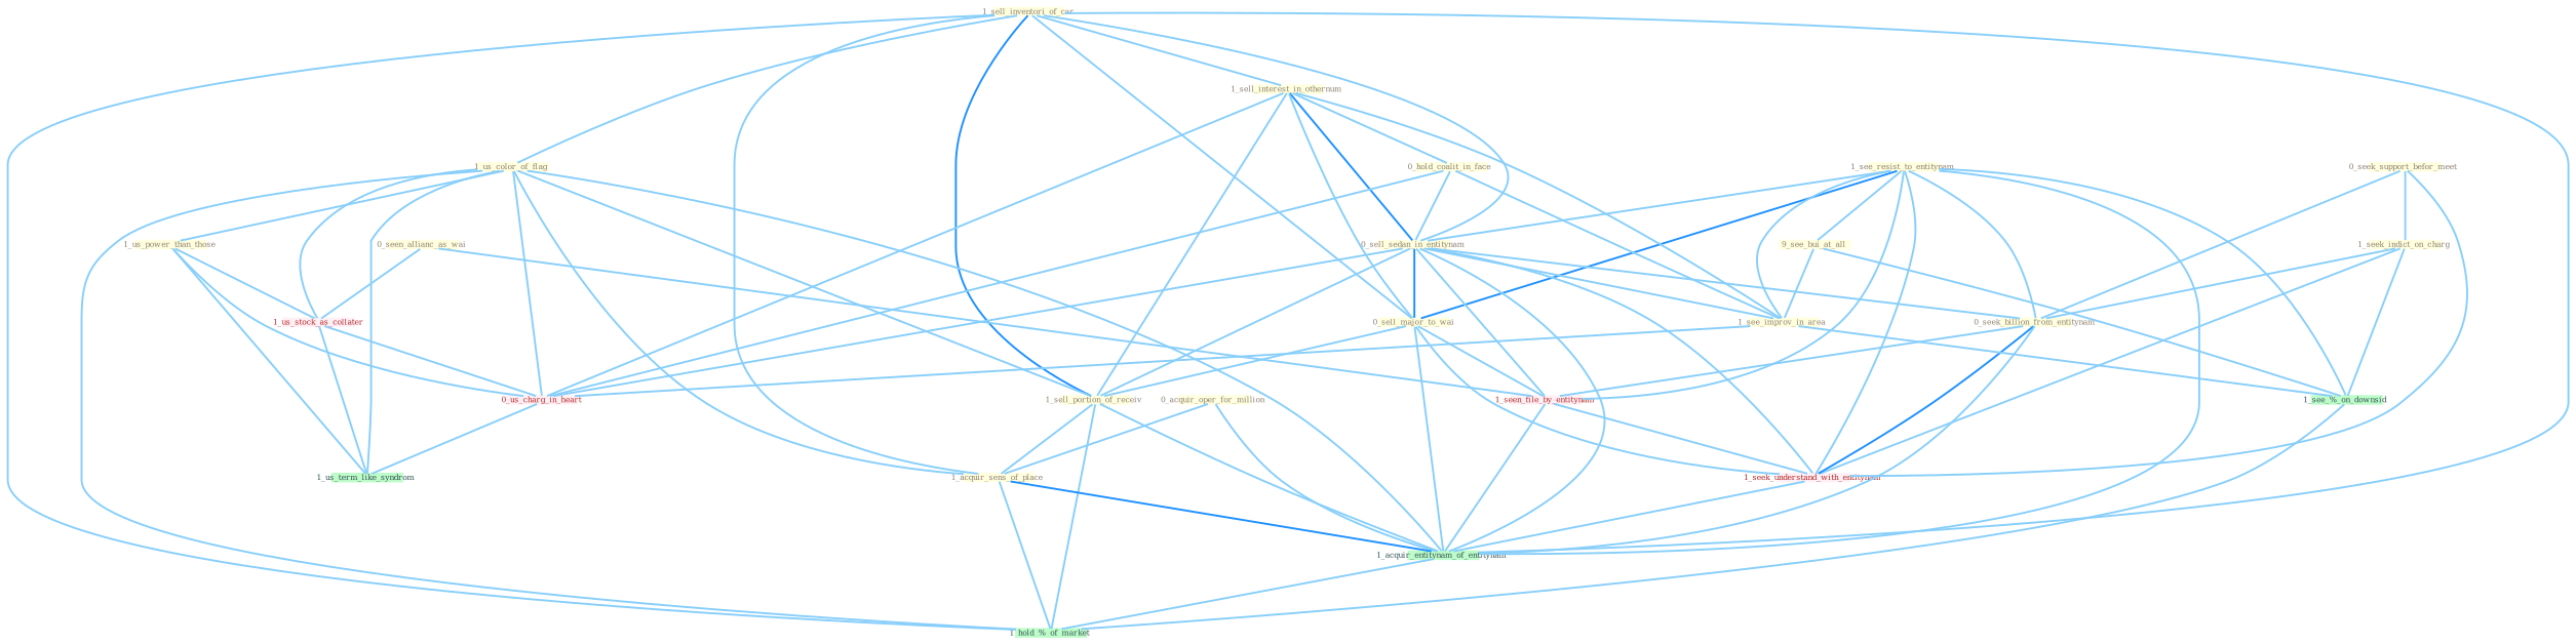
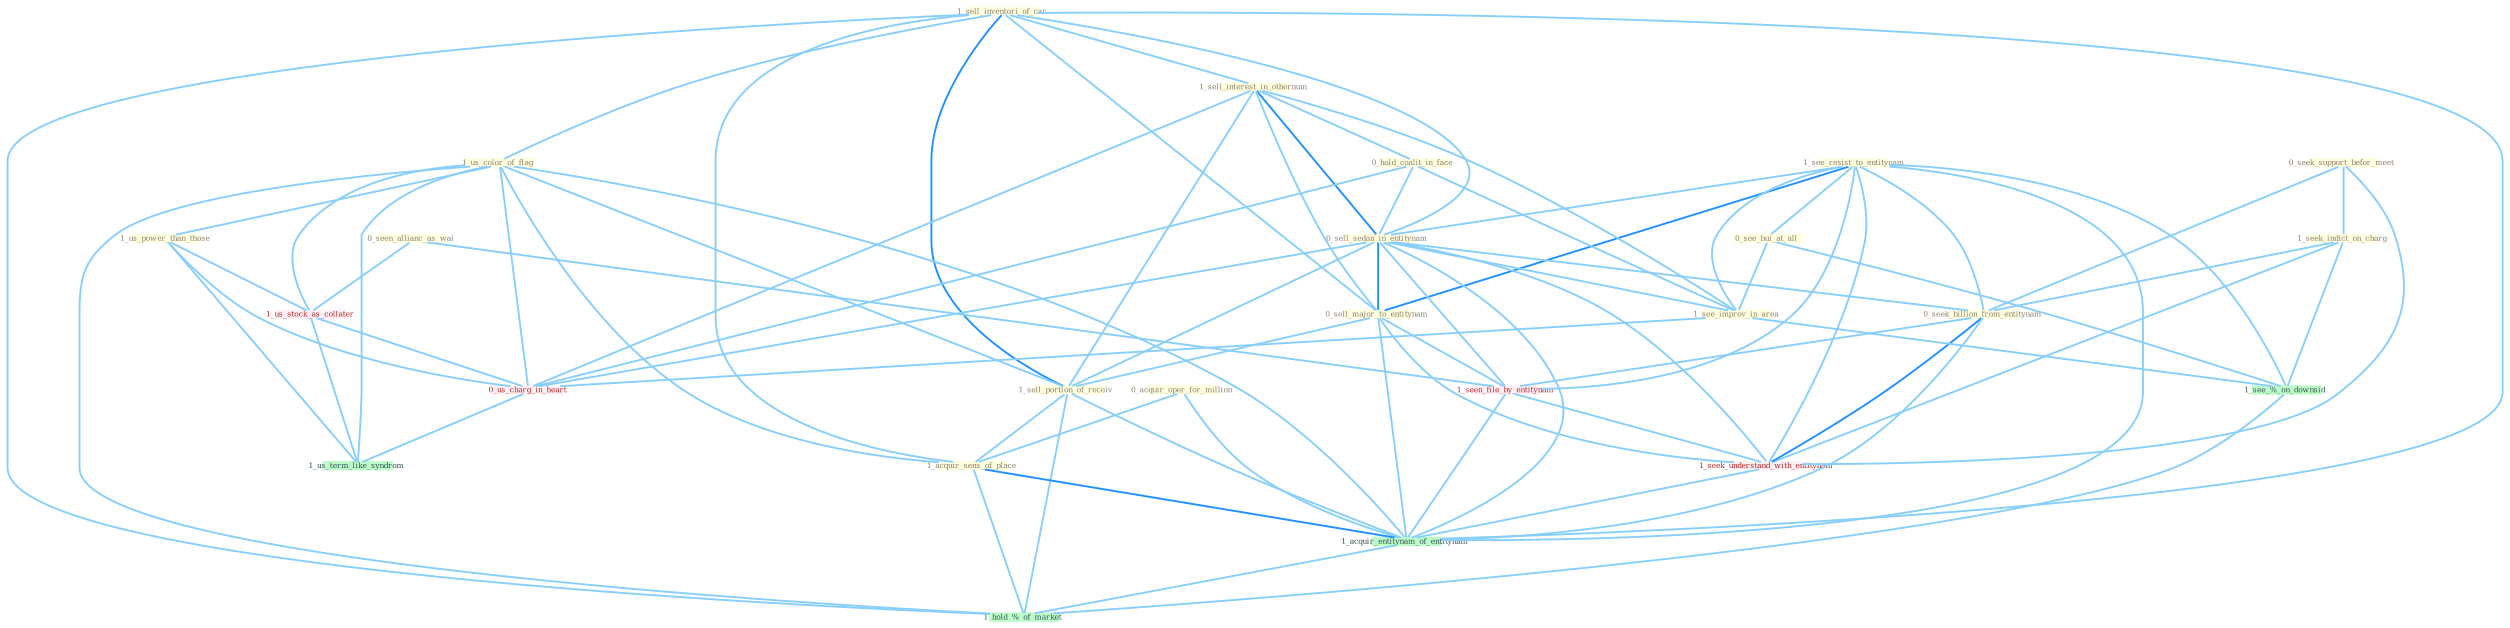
  graph {
    node [color="#ffffe0" fixedsize=true fontcolor="#8b7d6b" fontsize=4 shape=polygon style=filled]
    edge [color="#87cefa" w=1]
    "1_sell_inventori_of_car " [height=.06 width=.5]
    "1_see_resist_to_entitynam " [height=.06 width=.5]
    "1_sell_interest_in_othernum " [height=.06 width=.5]
    "0_acquir_oper_for_million " [height=.06 width=.5]
    "1_us_color_of_flag " [height=.06 width=.5]
    "0_seen_allianc_as_wai " [height=.06 width=.5]
    "0_hold_coalit_in_face " [height=.06 width=.5]
    "0_sell_sedan_in_entitynam " [height=.06 width=.5]
    "0_seek_support_befor_meet " [height=.06 width=.5]
-   "0_see_bui_at_all " [height=.06 width=.5 label="9_see_bui_at_all"]
-   "0_sell_major_to_entitynam " [height=.06 width=.5 label="0_sell_major_to_wai"]
+   "0_see_bui_at_all " [height=.06 width=.5]
+   "0_sell_major_to_entitynam " [height=.06 width=.5]
    "1_seek_indict_on_charg " [height=.06 width=.5]
    "0_seek_billion_from_entitynam " [height=.06 width=.5]
    "1_see_improv_in_area " [height=.06 width=.5]
    "1_sell_portion_of_receiv " [height=.06 width=.5]
    "1_us_power_than_those " [height=.06 width=.5]
    "1_acquir_sens_of_place " [height=.06 width=.5]
    "1_seen_file_by_entitynam " [color="#fff0f5" fontcolor="#b22222" height=.06 width=.5]
    n19 [color="#fff0f5" fontcolor="#b22222" height=.06 label="1_us_stock_as_collater" width=.5]
    "1_seek_understand_with_entitynam " [color="#fff0f5" fontcolor="#b22222" height=.06 width=.5]
    n21 [color="#fff0f5" fontcolor="#b22222" height=.06 label="0_us_charg_in_heart" width=.5]
    "1_acquir_entitynam_of_entitynam " [color="#BDFCC9" fontcolor="#2f4f4f" height=.06 width=.5]
    "1_hold_%_of_market " [color="#BDFCC9" fontcolor="#2f4f4f" height=.06 width=.5]
    "1_see_%_on_downsid " [color="#BDFCC9" fontcolor="#2f4f4f" height=.06 width=.5]
    "1_us_term_like_syndrom " [color="#BDFCC9" fontcolor="#2f4f4f" height=.06 width=.5]
    subgraph sub_1 {
      "1_sell_inventori_of_car "
      "1_see_resist_to_entitynam "
      "1_sell_interest_in_othernum "
      "0_acquir_oper_for_million "
      "1_us_color_of_flag "
      "0_seen_allianc_as_wai "
      "0_hold_coalit_in_face "
      "0_sell_sedan_in_entitynam "
      "0_seek_support_befor_meet "
      "0_see_bui_at_all "
      "0_sell_major_to_entitynam "
      "1_seek_indict_on_charg "
      "0_seek_billion_from_entitynam "
      "1_see_improv_in_area "
      "1_sell_portion_of_receiv "
      "1_us_power_than_those "
      "1_acquir_sens_of_place "
    }
    subgraph sub_2 {
      "1_seen_file_by_entitynam "
      n19
      "1_seek_understand_with_entitynam "
      n21
    }
    "1_sell_inventori_of_car " -- "1_sell_interest_in_othernum "
    "1_sell_inventori_of_car " -- "1_us_color_of_flag "
    "1_sell_inventori_of_car " -- "0_sell_sedan_in_entitynam "
    "1_sell_inventori_of_car " -- "0_sell_major_to_entitynam "
    "1_sell_inventori_of_car " -- "1_sell_portion_of_receiv " [color="#1e90ff" w=2]
    "1_sell_inventori_of_car " -- "1_acquir_sens_of_place "
    "1_sell_inventori_of_car " -- "1_acquir_entitynam_of_entitynam "
    "1_sell_inventori_of_car " -- "1_hold_%_of_market "
    "1_see_resist_to_entitynam " -- "0_sell_sedan_in_entitynam "
    "1_see_resist_to_entitynam " -- "0_see_bui_at_all "
    "1_see_resist_to_entitynam " -- "0_sell_major_to_entitynam " [color="#1e90ff" w=2]
    "1_see_resist_to_entitynam " -- "0_seek_billion_from_entitynam "
    "1_see_resist_to_entitynam " -- "1_see_improv_in_area "
    "1_see_resist_to_entitynam " -- "1_seen_file_by_entitynam "
    "1_see_resist_to_entitynam " -- "1_seek_understand_with_entitynam "
    "1_see_resist_to_entitynam " -- "1_acquir_entitynam_of_entitynam "
    "1_see_resist_to_entitynam " -- "1_see_%_on_downsid "
    "1_sell_interest_in_othernum " -- "0_hold_coalit_in_face "
    "1_sell_interest_in_othernum " -- "0_sell_sedan_in_entitynam " [color="#1e90ff" w=2]
    "1_sell_interest_in_othernum " -- "0_sell_major_to_entitynam "
    "1_sell_interest_in_othernum " -- "1_see_improv_in_area "
    "1_sell_interest_in_othernum " -- "1_sell_portion_of_receiv "
    "1_sell_interest_in_othernum " -- n21
    "0_acquir_oper_for_million " -- "1_acquir_sens_of_place "
    "0_acquir_oper_for_million " -- "1_acquir_entitynam_of_entitynam "
    "1_us_color_of_flag " -- "1_sell_portion_of_receiv "
    "1_us_color_of_flag " -- "1_us_power_than_those "
    "1_us_color_of_flag " -- "1_acquir_sens_of_place "
    "1_us_color_of_flag " -- n19
    "1_us_color_of_flag " -- n21
    "1_us_color_of_flag " -- "1_acquir_entitynam_of_entitynam "
    "1_us_color_of_flag " -- "1_hold_%_of_market "
    "1_us_color_of_flag " -- "1_us_term_like_syndrom "
    "0_seen_allianc_as_wai " -- "1_seen_file_by_entitynam "
    "0_seen_allianc_as_wai " -- n19
    "0_hold_coalit_in_face " -- "0_sell_sedan_in_entitynam "
    "0_hold_coalit_in_face " -- "1_see_improv_in_area "
    "0_hold_coalit_in_face " -- n21
    "0_sell_sedan_in_entitynam " -- "0_sell_major_to_entitynam " [color="#1e90ff" w=2]
    "0_sell_sedan_in_entitynam " -- "0_seek_billion_from_entitynam "
    "0_sell_sedan_in_entitynam " -- "1_see_improv_in_area "
    "0_sell_sedan_in_entitynam " -- "1_sell_portion_of_receiv "
    "0_sell_sedan_in_entitynam " -- "1_seen_file_by_entitynam "
    "0_sell_sedan_in_entitynam " -- "1_seek_understand_with_entitynam "
    "0_sell_sedan_in_entitynam " -- n21
    "0_sell_sedan_in_entitynam " -- "1_acquir_entitynam_of_entitynam "
    "0_seek_support_befor_meet " -- "1_seek_indict_on_charg "
    "0_seek_support_befor_meet " -- "0_seek_billion_from_entitynam "
    "0_seek_support_befor_meet " -- "1_seek_understand_with_entitynam "
    "0_see_bui_at_all " -- "1_see_improv_in_area "
    "0_see_bui_at_all " -- "1_see_%_on_downsid "
    "0_sell_major_to_entitynam " -- "1_sell_portion_of_receiv "
    "0_sell_major_to_entitynam " -- "1_seen_file_by_entitynam "
    "0_sell_major_to_entitynam " -- "1_seek_understand_with_entitynam "
    "0_sell_major_to_entitynam " -- "1_acquir_entitynam_of_entitynam "
    "1_seek_indict_on_charg " -- "0_seek_billion_from_entitynam "
    "1_seek_indict_on_charg " -- "1_seek_understand_with_entitynam "
    "1_seek_indict_on_charg " -- "1_see_%_on_downsid "
    "0_seek_billion_from_entitynam " -- "1_seen_file_by_entitynam "
    "0_seek_billion_from_entitynam " -- "1_seek_understand_with_entitynam " [color="#1e90ff" w=2]
    "0_seek_billion_from_entitynam " -- "1_acquir_entitynam_of_entitynam "
    "1_see_improv_in_area " -- n21
    "1_see_improv_in_area " -- "1_see_%_on_downsid "
    "1_sell_portion_of_receiv " -- "1_acquir_sens_of_place "
    "1_sell_portion_of_receiv " -- "1_acquir_entitynam_of_entitynam "
    "1_sell_portion_of_receiv " -- "1_hold_%_of_market "
    "1_us_power_than_those " -- n19
    "1_us_power_than_those " -- n21
    "1_us_power_than_those " -- "1_us_term_like_syndrom "
    "1_acquir_sens_of_place " -- "1_acquir_entitynam_of_entitynam " [color="#1e90ff" w=2]
    "1_acquir_sens_of_place " -- "1_hold_%_of_market "
    "1_seen_file_by_entitynam " -- "1_seek_understand_with_entitynam "
    "1_seen_file_by_entitynam " -- "1_acquir_entitynam_of_entitynam "
    n19 -- n21
    n19 -- "1_us_term_like_syndrom "
    "1_seek_understand_with_entitynam " -- "1_acquir_entitynam_of_entitynam "
    n21 -- "1_us_term_like_syndrom "
    "1_acquir_entitynam_of_entitynam " -- "1_hold_%_of_market "
    "1_see_%_on_downsid " -- "1_hold_%_of_market "
  }
